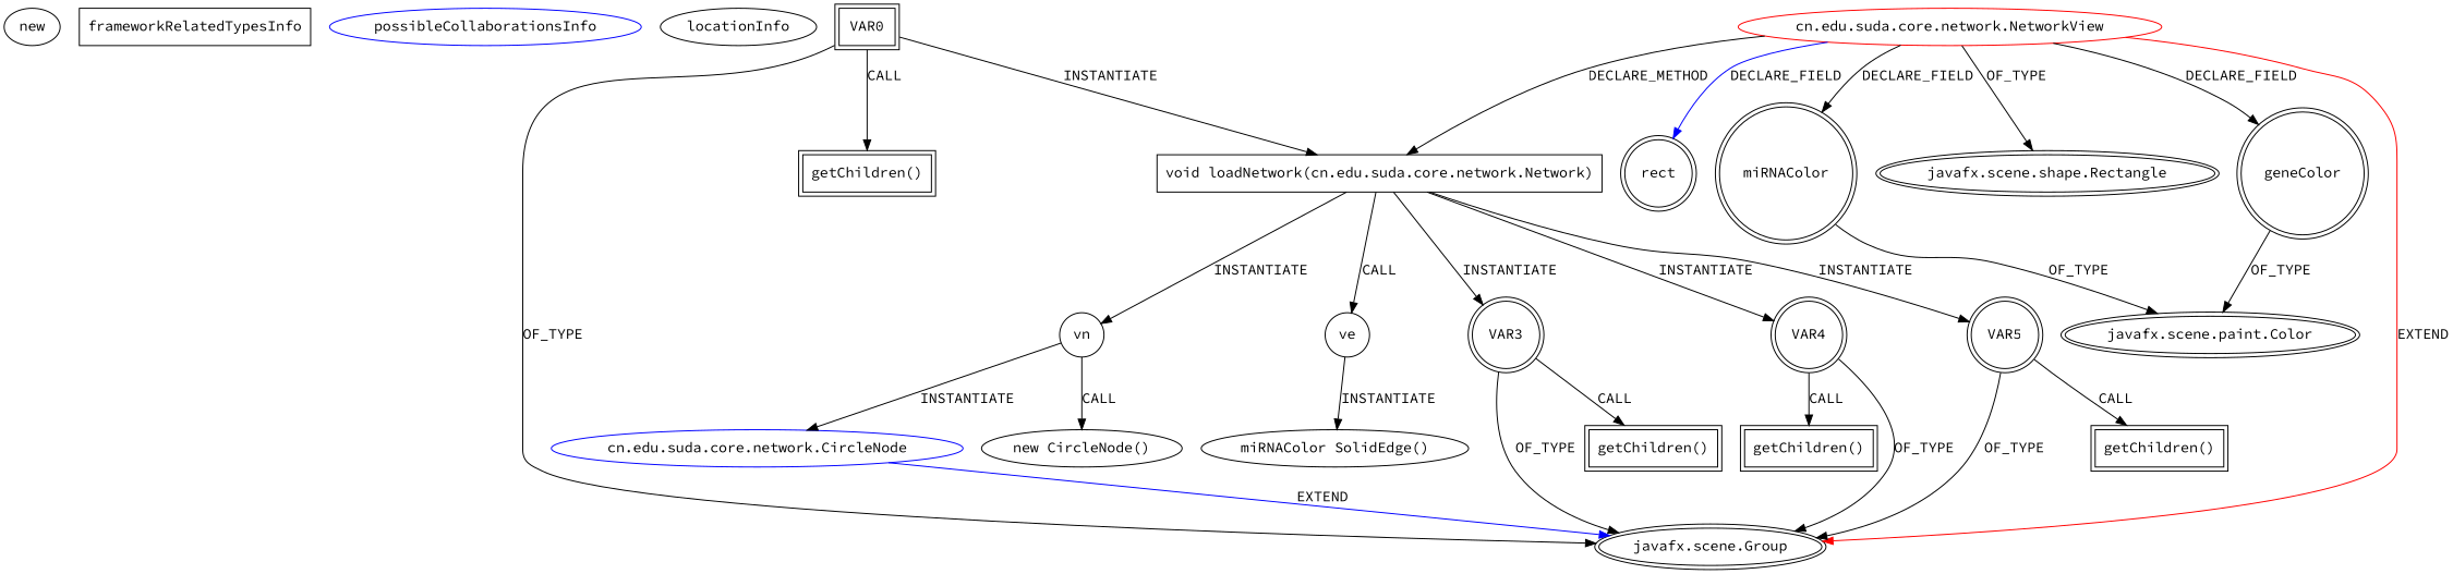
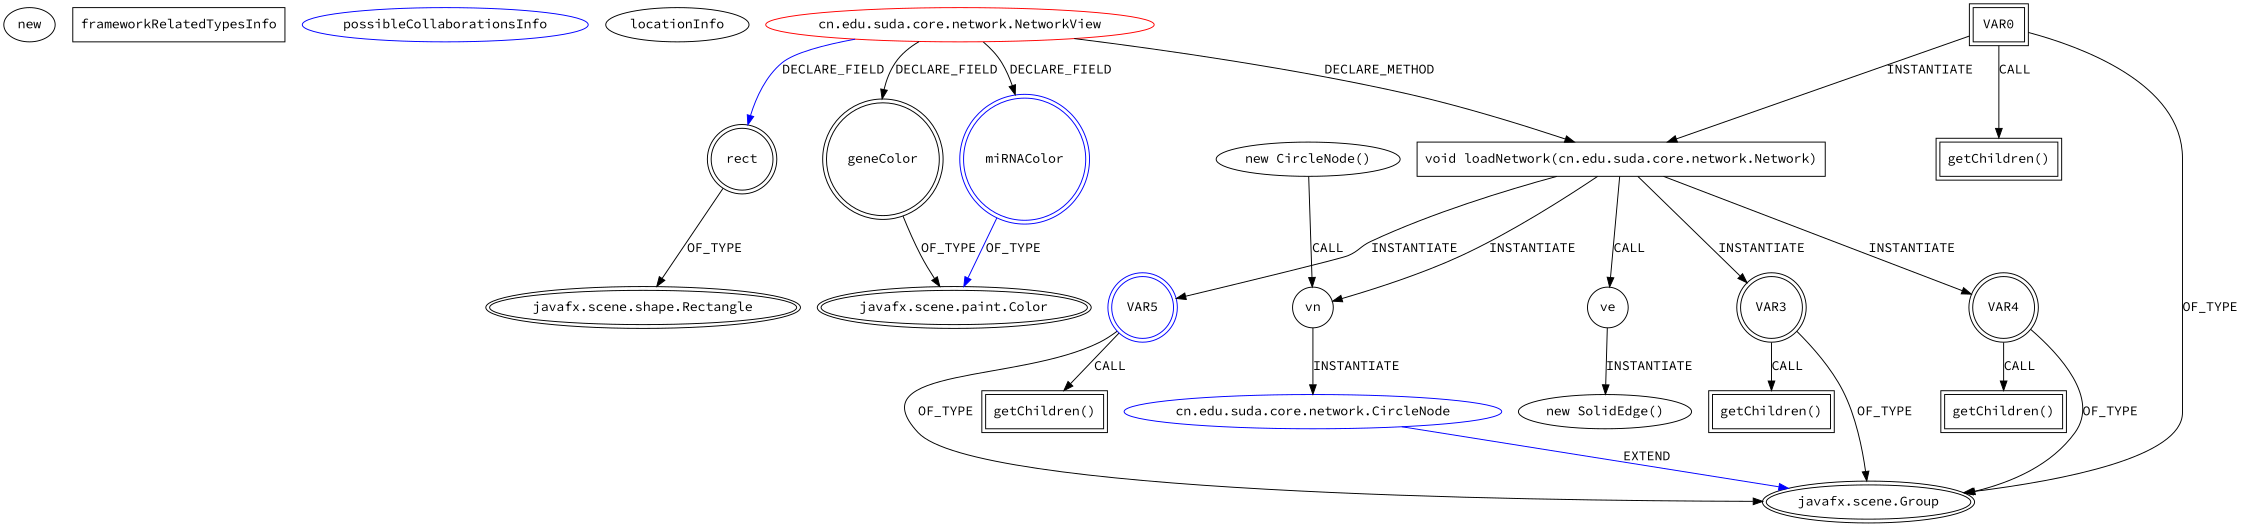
  digraph {
    fontname="Source Code Pro"
    node [fontname="Source Code Pro" isFrameworkType=true vertexType=VARIABLE_EXPRESION peripheries=2]
    edge [fontname="Source Code Pro"]
    n1 [category=extension_graph graphId=4798 isAnonymous=false label=new possibleRelation=true isFrameworkType="" vertexType="" peripheries=""]
    frameworkRelatedTypesInfo [0="javafx.scene.Group" shape=box isFrameworkType="" vertexType="" peripheries=""]
    possibleCollaborationsInfo [0="4798~CLIENT_METHOD_DECLARATION-INSTANTIATION-~javafx.scene.Group ~javafx.scene.Group ~false~false" color=blue isFrameworkType="" vertexType="" peripheries=""]
    locationInfo [contextSignature=NetworkView filePath="/wwtg99-POMA/POMA-master/src/cn/edu/suda/core/network/NetworkView.java" graphId=4798 projectName="wwtg99-POMA" isFrameworkType="" vertexType="" peripheries=""]
    n5 [color=red isFrameworkType=false label="cn.edu.suda.core.network.NetworkView" vertexType=ROOT_CLIENT_CLASS_DECLARATION peripheries=""]
    n6 [label="javafx.scene.Group" vertexType=FRAMEWORK_CLASS_TYPE]
    n7 [label=geneColor shape=circle vertexType=FIELD_DECLARATION]
-   n8 [label=miRNAColor shape=circle vertexType=FIELD_DECLARATION]
+   n8 [label=miRNAColor shape=circle vertexType=FIELD_DECLARATION color=blue]
    n9 [label=rect shape=circle vertexType=FIELD_DECLARATION]
    n10 [isFrameworkType=false label="void loadNetwork(cn.edu.suda.core.network.Network)" shape=box vertexType=CLIENT_METHOD_DECLARATION peripheries=""]
    n11 [label="javafx.scene.paint.Color" vertexType=FRAMEWORK_CLASS_TYPE]
    n12 [label="javafx.scene.shape.Rectangle" vertexType=FRAMEWORK_CLASS_TYPE]
    n13 [isFrameworkType=false label=vn shape=circle peripheries=""]
    n14 [isFrameworkType=false label=ve shape=circle peripheries=""]
    n15 [label=VAR3 shape=circle]
    n16 [label=VAR4 shape=circle]
-   n17 [label=VAR5 shape=circle]
+   n17 [label=VAR5 shape=circle color=blue]
    n18 [label=VAR0 shape=box]
    n19 [label="getChildren()" shape=box vertexType=INSIDE_CALL]
    n20 [color=blue isFrameworkType=false label="cn.edu.suda.core.network.CircleNode" vertexType=REFERENCE_CLIENT_CLASS_DECLARATION peripheries=""]
    n21 [isFrameworkType=false label="new CircleNode()" vertexType=CONSTRUCTOR_CALL peripheries=""]
-   n22 [isFrameworkType=false label="miRNAColor SolidEdge()" vertexType=CONSTRUCTOR_CALL peripheries=""]
+   n22 [isFrameworkType=false label="new SolidEdge()" vertexType=CONSTRUCTOR_CALL peripheries=""]
    n23 [label="getChildren()" shape=box vertexType=INSIDE_CALL]
    n24 [label="getChildren()" shape=box vertexType=INSIDE_CALL]
    n25 [label="getChildren()" shape=box vertexType=INSIDE_CALL]
-   n5 -> n6 [color=red label=EXTEND]
    n5 -> n7 [label=DECLARE_FIELD]
    n5 -> n8 [label=DECLARE_FIELD]
    n5 -> n9 [color=blue label=DECLARE_FIELD]
    n5 -> n10 [label=DECLARE_METHOD]
    n7 -> n11 [label=OF_TYPE]
-   n8 -> n11 [label=OF_TYPE]
-   n5 -> n12 [label=OF_TYPE]
+   n8 -> n11 [label=OF_TYPE color=blue]
+   n9 -> n12 [label=OF_TYPE]
    n10 -> n13 [label=INSTANTIATE]
    n10 -> n14 [label=CALL]
    n10 -> n15 [label=INSTANTIATE]
    n10 -> n16 [label=INSTANTIATE]
    n10 -> n17 [label=INSTANTIATE]
    n13 -> n20 [label=INSTANTIATE]
-   n13 -> n21 [label=CALL]
+   n21 -> n13 [label=CALL]
    n14 -> n22 [label=INSTANTIATE]
    n15 -> n6 [label=OF_TYPE]
    n15 -> n23 [label=CALL]
    n16 -> n6 [label=OF_TYPE]
    n16 -> n24 [label=CALL]
    n17 -> n6 [label=OF_TYPE]
    n17 -> n25 [label=CALL]
    n18 -> n6 [label=OF_TYPE]
    n18 -> n10 [label=INSTANTIATE]
    n18 -> n19 [label=CALL]
    n20 -> n6 [color=blue label=EXTEND]
  }
